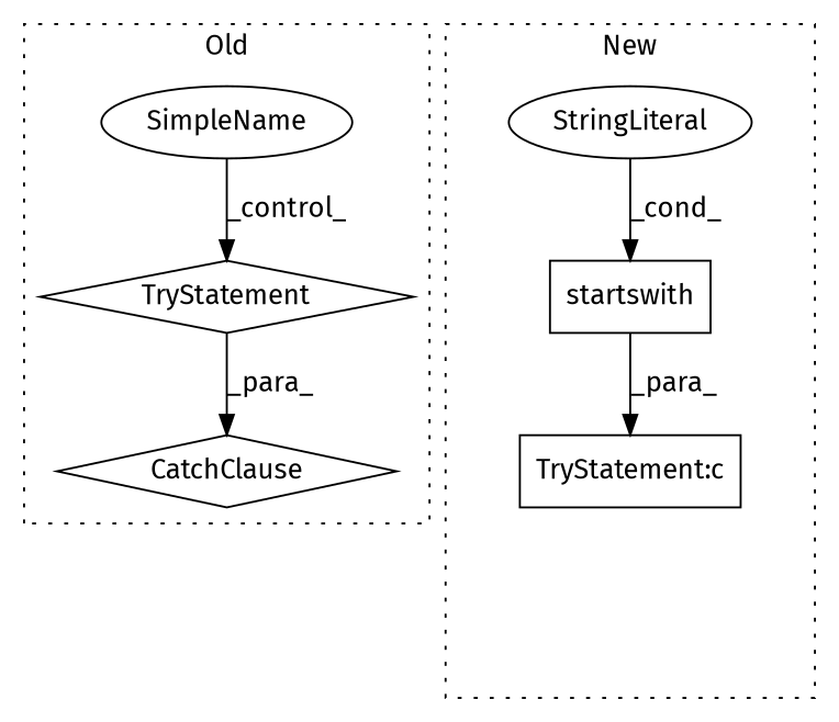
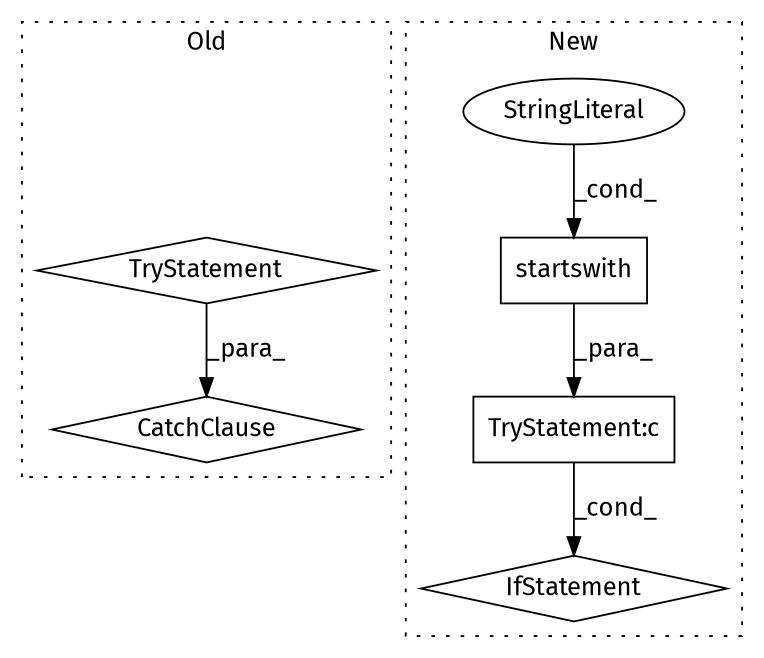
  digraph {
    fontname="Fira Sans"
    node [fontname="Fira Sans" l=4 shape=diamond]
    edge [fontname="Fira Sans"]
    n1 [a=12 l="11,2" label=CatchClause s="2243,2276"]
    n2 [a=54 label=TryStatement s=1777]
-   n3 [a=42 label=SimpleName shape=ellipse l=""]
    n4 [a=32 l="11,1" label=startswith s="1977,1998" shape=box]
+   n5 [a=25 l="4,2" label=IfStatement s="1962,2038"]
    n6 [a=45 l=10 label=StringLiteral s=1988 shape=ellipse]
    n7 [a=27 label="TryStatement:c" s=1999 shape=box]
    subgraph cluster_1 {
      label=Old
      style=dotted
      n1
      n2
-     n3
    }
    subgraph cluster_2 {
      label=New
      style=dotted
      n4
+     n5
      n6
      n7
    }
    n2 -> n1 [label=_para_]
-   n3 -> n2 [label=_control_]
    n4 -> n7 [label=_para_]
    n6 -> n4 [label=_cond_]
+   n7 -> n5 [label=_cond_]
  }
